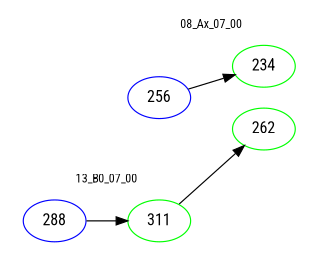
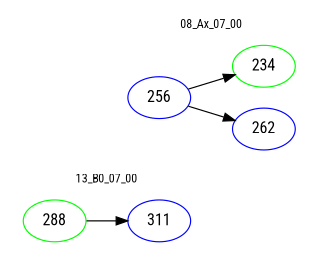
  digraph {
    fontname="Roboto Condensed"
    rankdir=LR
    node [color=blue fontname="Roboto Condensed"]
    edge [color=black fontname="Roboto Condensed"]
    n1 [label=256]
    n2 [color=green label=234]
-   n3 [color=green label=262]
-   n4 [label=288]
-   n5 [color=green label=311]
+   n3 [label=262]
+   n4 [color=green label=288]
+   n5 [label=311]
    subgraph cluster_1 {
      color=white
      fontsize=10
      label="08_Ax_07_00"
      n1
      n2
      n3
    }
    subgraph cluster_2 {
      color=white
      fontsize=10
      label="13_B0_07_00"
      n4
      n5
    }
    n1 -> n2
-   n5 -> n3
+   n1 -> n3
    n4 -> n5
  }
